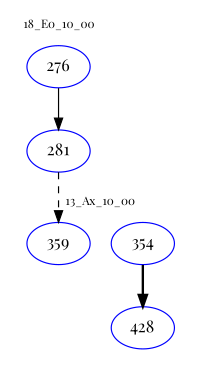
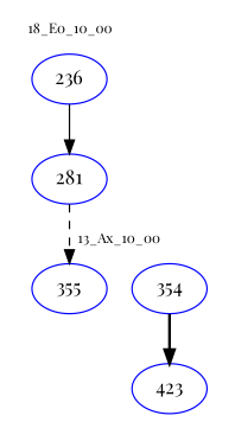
  digraph {
    fontname="Playfair Display"
    node [color=blue fontname="Playfair Display"]
    edge [color=black fontname="Playfair Display"]
    n1 [label=354]
-   n2 [label=359]
-   n3 [label=428]
-   n4 [label=276]
+   n2 [label=355]
+   n3 [label=423]
+   n4 [label=236]
    n5 [label=281]
    subgraph cluster_1 {
      color=white
      fontsize=10
      label="13_Ax_10_00"
      n1
      n2
      n3
    }
    subgraph cluster_2 {
      color=white
      fontsize=10
      label="18_E0_10_00"
      n4
      n5
    }
    n1 -> n3 [style=bold]
    n4 -> n5 [style=solid]
    n5 -> n2 [style=dashed]
  }
